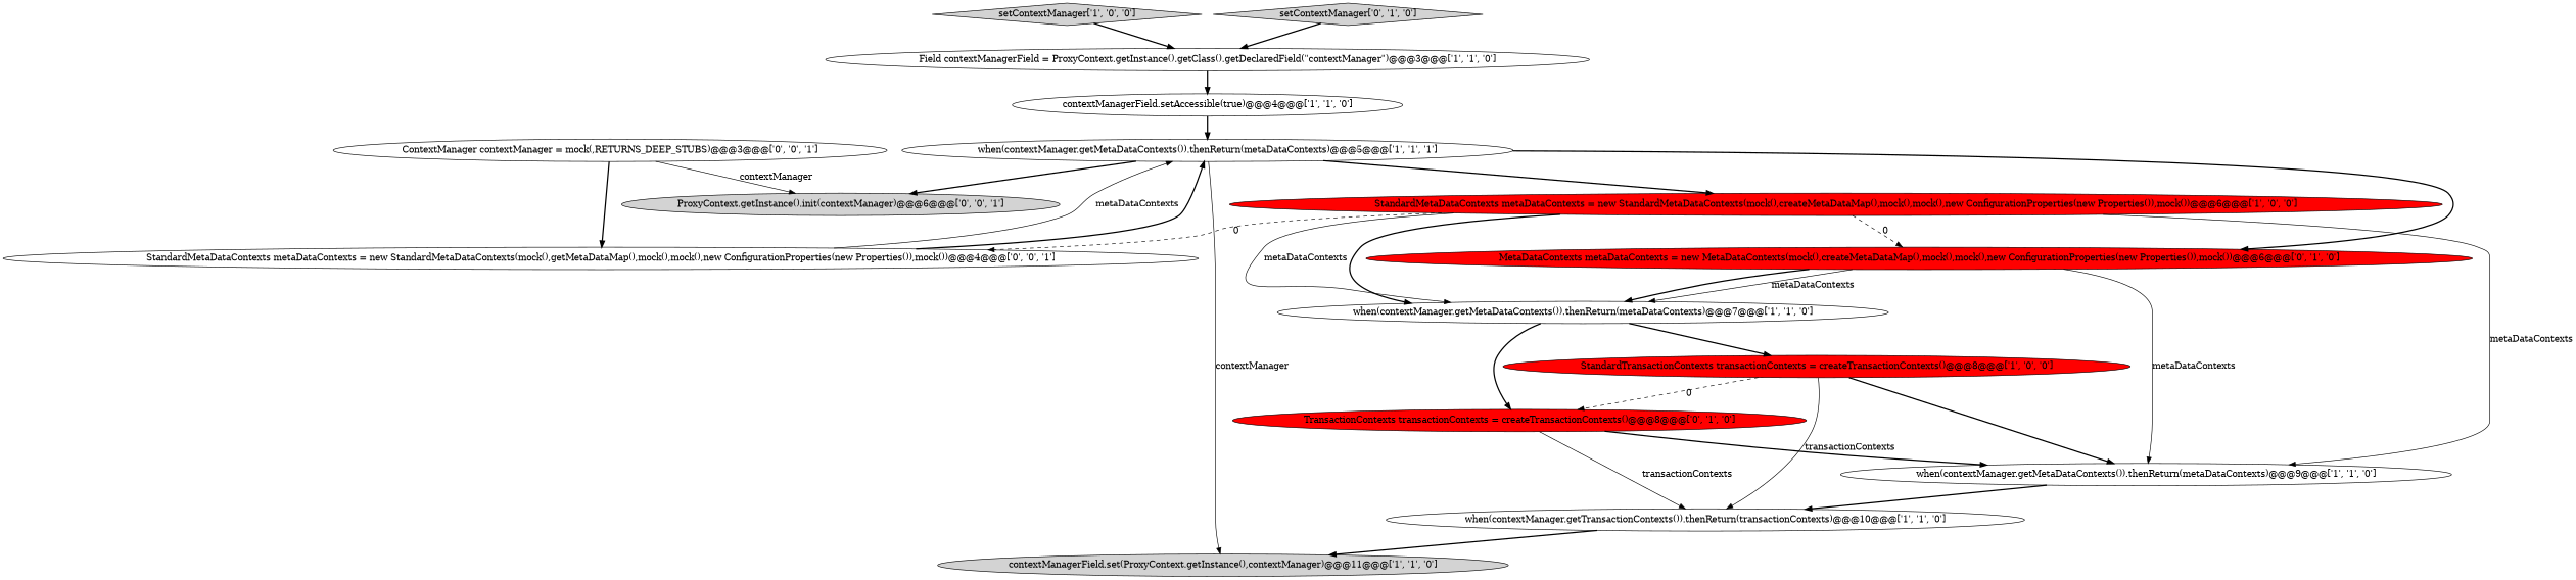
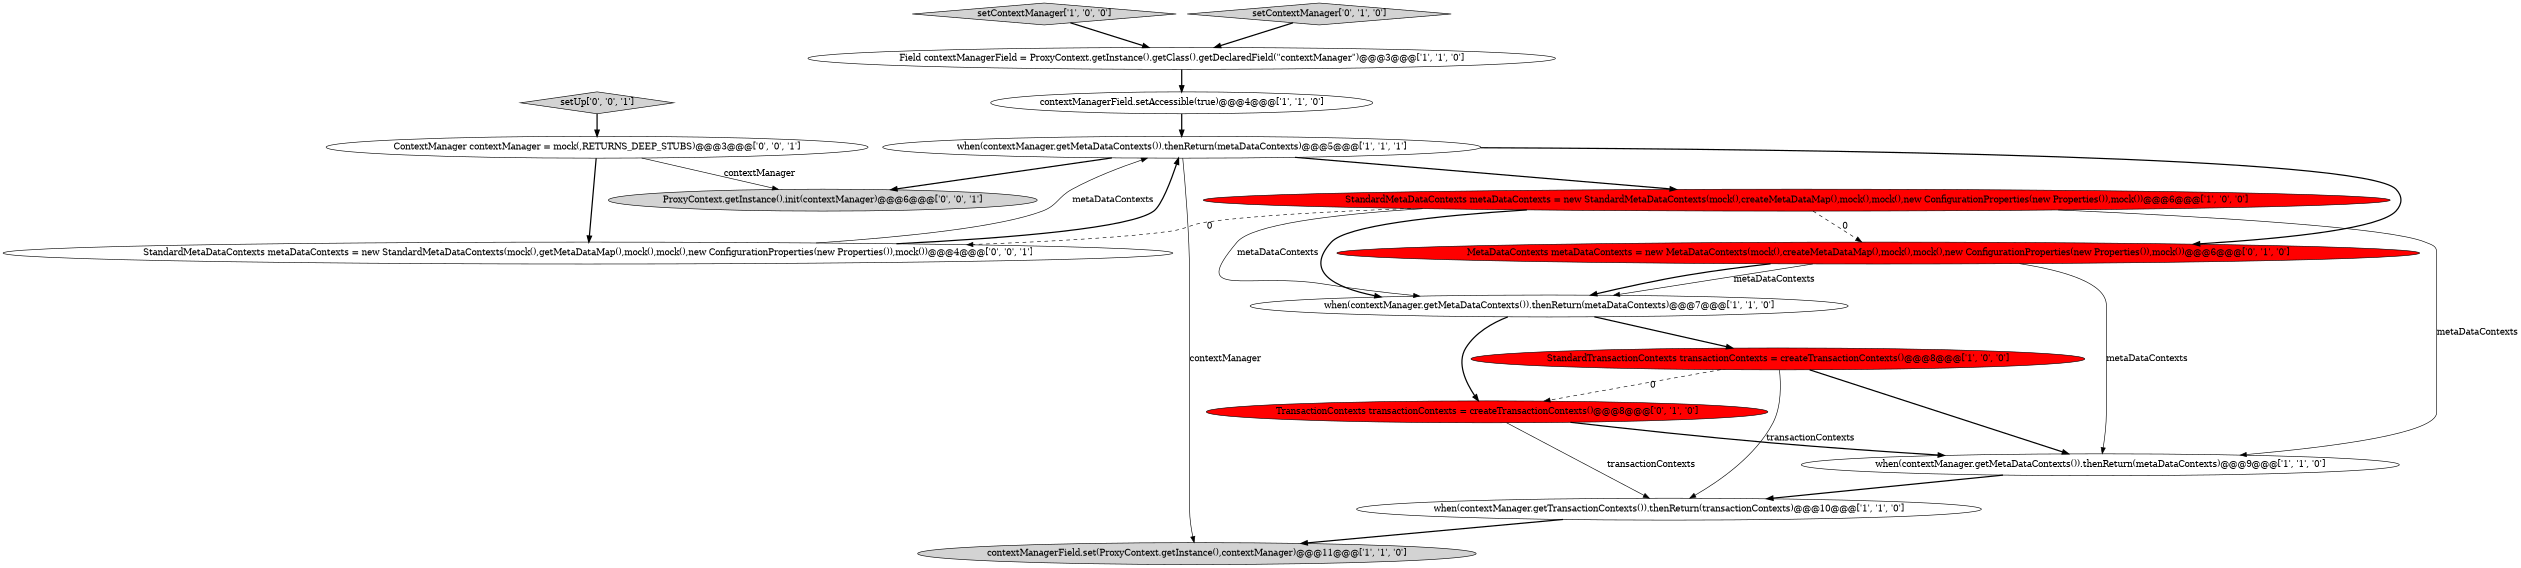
  digraph {
    node [fillcolor=white shape=ellipse style=filled]
    edge [style=bold]
    n1 [label="when(contextManager.getMetaDataContexts()).thenReturn(metaDataContexts)@@@7@@@['1', '1', '0']"]
    n2 [fillcolor=red label="TransactionContexts transactionContexts = createTransactionContexts()@@@8@@@['0', '1', '0']"]
    n3 [fillcolor=red label="StandardTransactionContexts transactionContexts = createTransactionContexts()@@@8@@@['1', '0', '0']"]
    n4 [label="when(contextManager.getMetaDataContexts()).thenReturn(metaDataContexts)@@@9@@@['1', '1', '0']"]
    n5 [label="when(contextManager.getTransactionContexts()).thenReturn(transactionContexts)@@@10@@@['1', '1', '0']"]
    n6 [label="StandardMetaDataContexts metaDataContexts = new StandardMetaDataContexts(mock(),getMetaDataMap(),mock(),mock(),new ConfigurationProperties(new Properties()),mock())@@@4@@@['0', '0', '1']"]
    n7 [label="when(contextManager.getMetaDataContexts()).thenReturn(metaDataContexts)@@@5@@@['1', '1', '1']"]
    n8 [label="Field contextManagerField = ProxyContext.getInstance().getClass().getDeclaredField(\"contextManager\")@@@3@@@['1', '1', '0']"]
    n9 [label="contextManagerField.setAccessible(true)@@@4@@@['1', '1', '0']"]
    n10 [fillcolor=lightgray label="contextManagerField.set(ProxyContext.getInstance(),contextManager)@@@11@@@['1', '1', '0']"]
    n11 [fillcolor=lightgray label="setContextManager['1', '0', '0']" shape=diamond]
    n12 [fillcolor=red label="StandardMetaDataContexts metaDataContexts = new StandardMetaDataContexts(mock(),createMetaDataMap(),mock(),mock(),new ConfigurationProperties(new Properties()),mock())@@@6@@@['1', '0', '0']"]
    n13 [fillcolor=red label="MetaDataContexts metaDataContexts = new MetaDataContexts(mock(),createMetaDataMap(),mock(),mock(),new ConfigurationProperties(new Properties()),mock())@@@6@@@['0', '1', '0']"]
    n14 [fillcolor=lightgray label="ProxyContext.getInstance().init(contextManager)@@@6@@@['0', '0', '1']"]
    n15 [fillcolor=lightgray label="setContextManager['0', '1', '0']" shape=diamond]
+   n16 [fillcolor=lightgray label="setUp['0', '0', '1']" shape=diamond]
    n17 [label="ContextManager contextManager = mock(,RETURNS_DEEP_STUBS)@@@3@@@['0', '0', '1']"]
    n1 -> n2
    n1 -> n3
    n2 -> n4
    n2 -> n5 [label=transactionContexts style=solid]
    n3 -> n2 [label=0 style=dashed]
    n3 -> n4
    n3 -> n5 [label=transactionContexts style=solid]
    n4 -> n5
    n5 -> n10
    n6 -> n7 [label=metaDataContexts style=solid]
    n6 -> n7
    n7 -> n10 [label=contextManager style=solid]
    n7 -> n12
    n7 -> n13
    n7 -> n14
    n8 -> n9
    n9 -> n7
    n11 -> n8
    n12 -> n1
    n12 -> n1 [label=metaDataContexts style=solid]
    n12 -> n4 [label=metaDataContexts style=solid]
    n12 -> n6 [label=0 style=dashed]
    n12 -> n13 [label=0 style=dashed]
    n13 -> n1
    n13 -> n1 [label=metaDataContexts style=solid]
    n13 -> n4 [label=metaDataContexts style=solid]
    n15 -> n8
+   n16 -> n17
    n17 -> n6
    n17 -> n14 [label=contextManager style=solid]
  }
